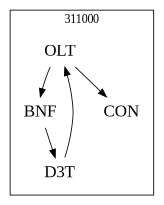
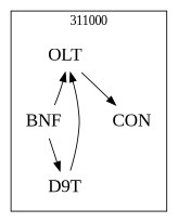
  strict digraph {
    fontname="Liberation Serif"
    node [fontname="Liberation Serif" fontsize=20 shape=plaintext]
    edge [fontname="Liberation Serif"]
    n1 [label=CON]
    n2 [label=BNF]
-   n3 [label=D3T]
+   n3 [label=D9T]
    n4 [label=OLT]
    subgraph cluster_1 {
      label=311000
      labeldoc=t
      n1
      n2
      n3
      n4
    }
    n2 -> n3
-   n4 -> n2
+   n2 -> n4
    n3 -> n4
    n4 -> n1
  }
